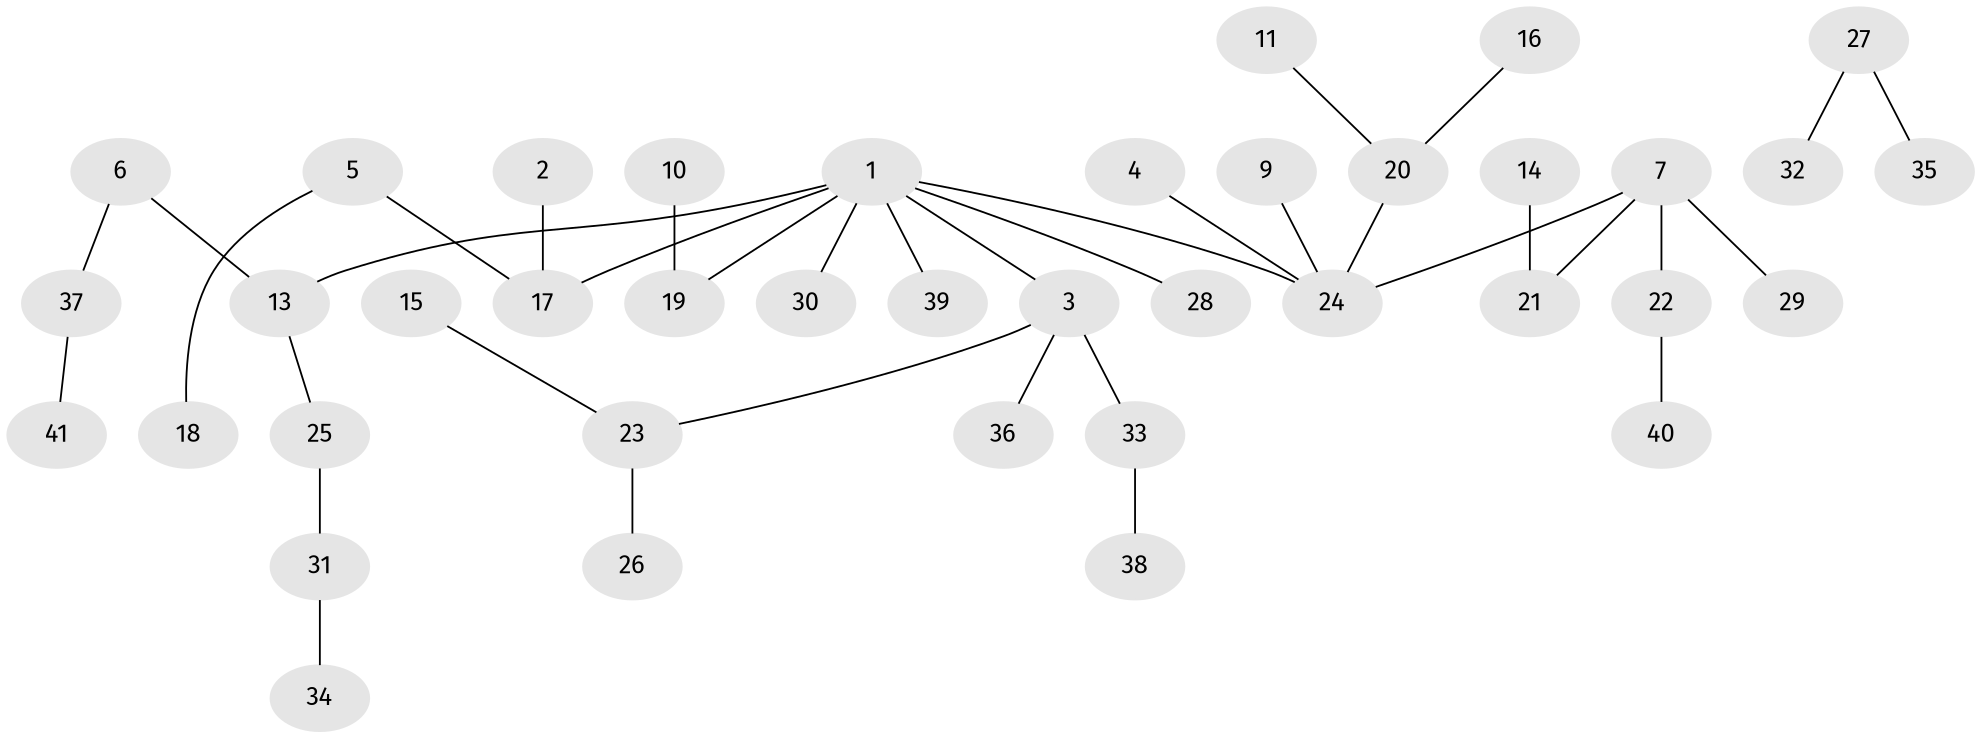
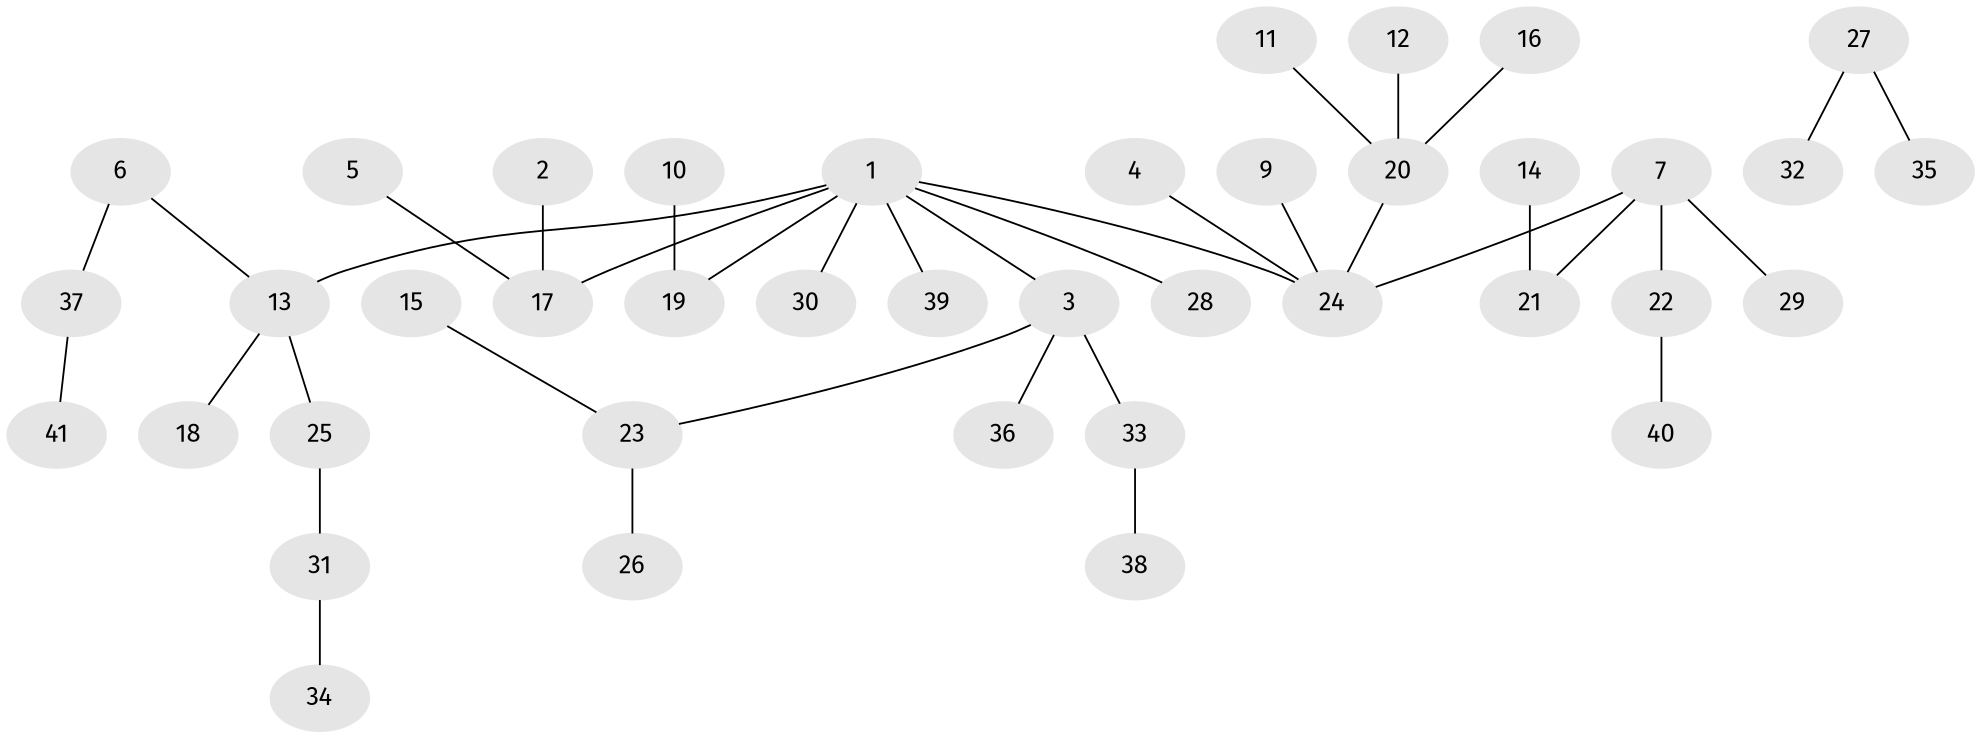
  graph {
    fontname="Fira Sans"
    node [color=gray90 fontname="Fira Sans" style=filled]
    edge [fontname="Fira Sans" weight=1.0]
    1
    3
    13
    17
    19
    24
    28
    30
    39
    23
    33
    36
    25
    2
    26
    38
    4
    5
    18
    6
    37
    41
    7
    21
    22
    29
    40
    9
    10
    27
    32
    35
    11
    20
+   12
    31
    14
    15
    16
    34
    1 -- 3
    1 -- 13
    1 -- 17
    1 -- 19
    1 -- 24
    1 -- 28
    1 -- 30
    1 -- 39
    3 -- 23
    3 -- 33
    3 -- 36
    13 -- 25
    23 -- 26
    33 -- 38
    25 -- 31
    2 -- 17
    4 -- 24
    5 -- 17
-   5 -- 18
+   13 -- 18
    6 -- 13
    6 -- 37
    37 -- 41
    7 -- 24
    7 -- 21
    7 -- 22
    7 -- 29
    22 -- 40
    9 -- 24
    10 -- 19
    27 -- 32
    27 -- 35
    11 -- 20
    20 -- 24
+   12 -- 20
    31 -- 34
    14 -- 21
    15 -- 23
    16 -- 20
  }
